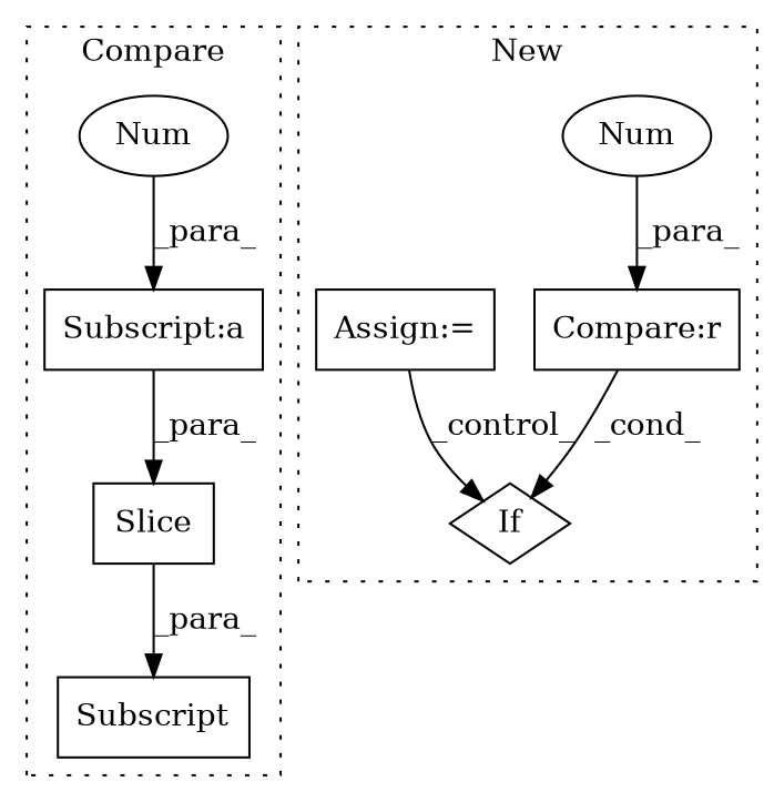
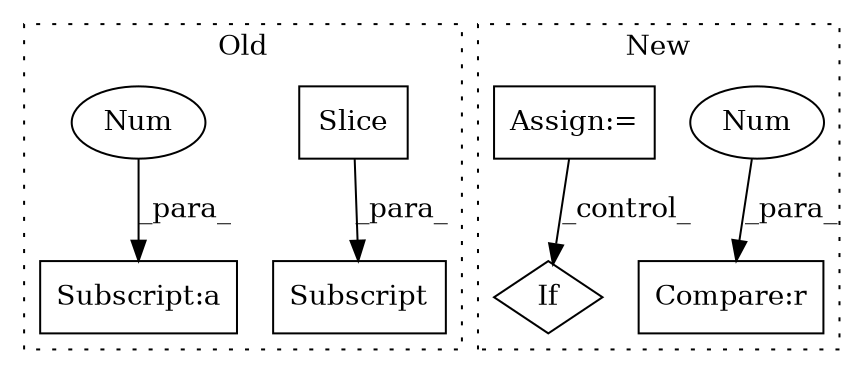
  digraph {
    node [a=76 l=1 shape=box]
    n1 [a=80 label=Slice s=7881]
    n2 [a=82 l=16 label="Subscript:a" s=7782]
    n3 [label=Num s=7798 shape=ellipse]
    n4 [a=63 l="12,0" label=Subscript s="7876,0"]
    n5 [a=96 l="3,14" label=If s="9401,9444" shape=diamond]
    n6 [a=40 l=17 label="Compare:r" s=9404]
    n7 [label=Num s=9420 shape=ellipse]
    n8 [a=68 l=3 label="Assign:=" s=9464]
    subgraph cluster_1 {
-     label=Compare
+     label=Old
      style=dotted
      n1
      n2
      n3
      n4
    }
    subgraph cluster_2 {
      label=New
      style=dotted
      n5
      n6
      n7
      n8
    }
    n1 -> n4 [label=_para_]
-   n2 -> n1 [label=_para_]
    n3 -> n2 [label=_para_]
-   n6 -> n5 [label=_cond_]
    n7 -> n6 [label=_para_]
    n8 -> n5 [label=_control_]
  }
